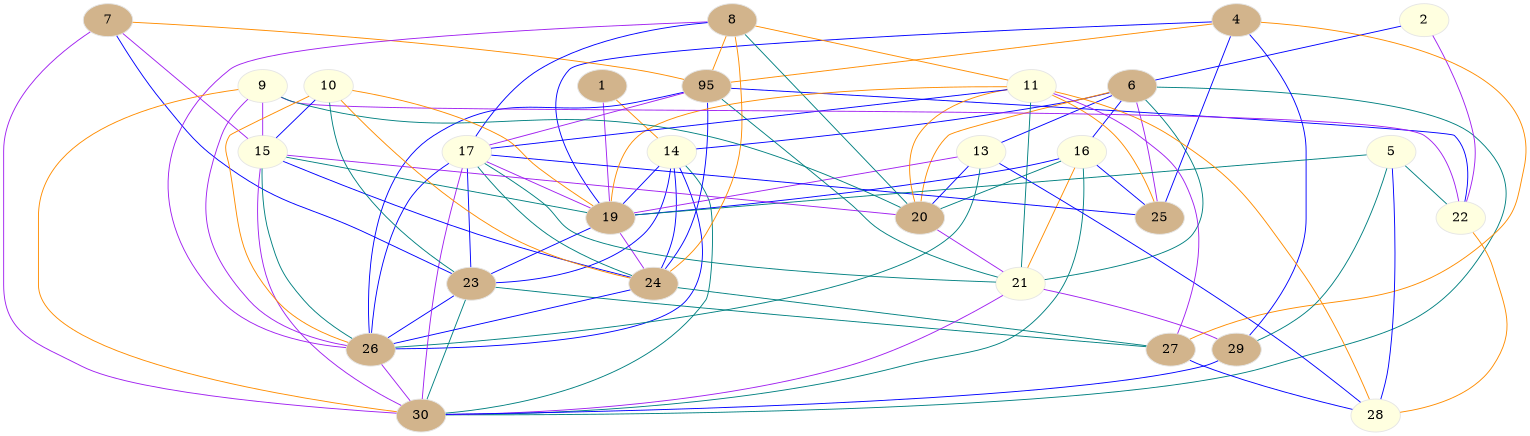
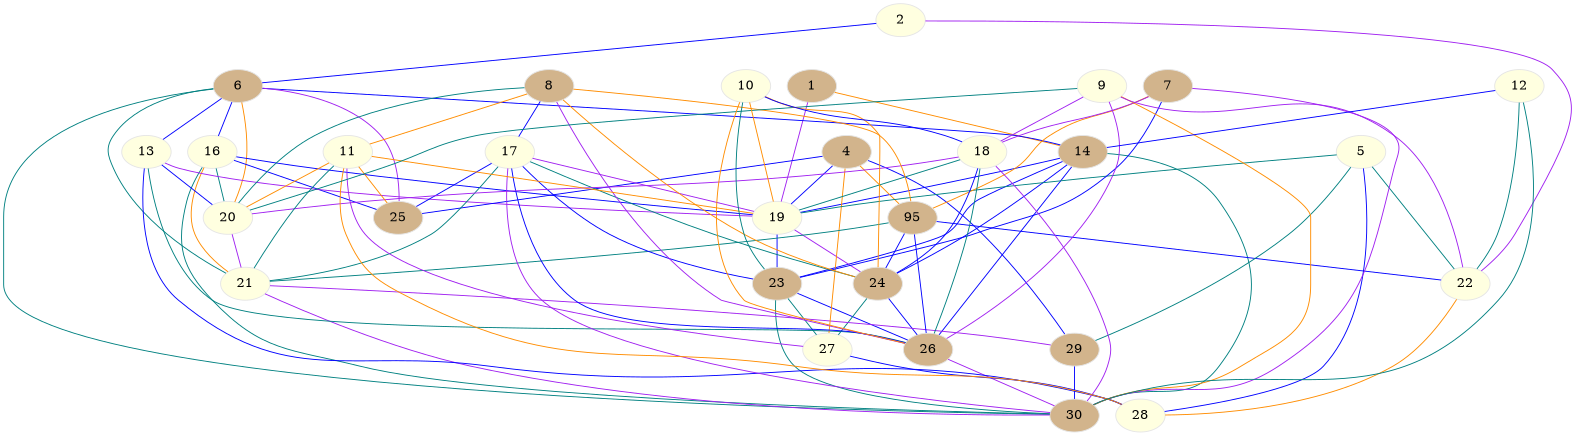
  graph {
    node [color=gray90 fillcolor=lightyellow style=filled]
    edge [color=blue weight=1.0]
    1 [fillcolor=tan]
-   14
-   19 [fillcolor=tan]
+   14 [fillcolor=tan]
+   19
    30 [fillcolor=tan]
    23 [fillcolor=tan]
    24 [fillcolor=tan]
    26 [fillcolor=tan]
    6 [fillcolor=tan]
    2
    22
    25 [fillcolor=tan]
    16
-   20 [fillcolor=tan]
+   20
    21
    13
    28
-   27 [fillcolor=tan]
+   27
    4 [fillcolor=tan]
    n19 [fillcolor=tan label=95]
    29 [fillcolor=tan]
    17
    5
    7 [fillcolor=tan]
-   18 [label=15]
+   18
    8 [fillcolor=tan]
    11
    9
    10
+   12
    1 -- 14 [color=darkorange]
    1 -- 19 [color=purple weight=2.0]
    14 -- 19
    14 -- 30 [color=teal]
    14 -- 23
    14 -- 24
    14 -- 26
    19 -- 23
    19 -- 24 [color=purple]
    23 -- 30 [color=teal]
    23 -- 26
    23 -- 27 [color=teal]
    24 -- 26
    24 -- 27 [color=teal weight=2.0]
    26 -- 30 [color=purple weight=2.0]
    6 -- 14 [weight=2.0]
    6 -- 30 [color=teal]
    6 -- 25 [color=purple]
    6 -- 16
    6 -- 20 [color=darkorange]
    6 -- 21 [color=teal weight=2.0]
    6 -- 13
    2 -- 6
    2 -- 22 [color=purple]
    22 -- 28 [color=darkorange]
    16 -- 19
    16 -- 30 [color=teal]
    16 -- 25
    16 -- 20 [color=teal]
    16 -- 21 [color=darkorange]
    20 -- 21 [color=purple]
    21 -- 30 [color=purple]
    21 -- 29 [color=purple]
    13 -- 19 [color=purple]
    13 -- 26 [color=teal]
    13 -- 20 [weight=2.0]
    13 -- 28
    27 -- 28
    4 -- 19
    4 -- 25
    4 -- 27 [color=darkorange]
    4 -- n19 [color=darkorange]
    4 -- 29
    n19 -- 24
    n19 -- 26
    n19 -- 22
    n19 -- 21 [color=teal]
-   n19 -- 17 [color=purple]
    29 -- 30 [weight=2.0]
    17 -- 19 [color=purple]
    17 -- 30 [color=purple]
    17 -- 23
    17 -- 24 [color=teal]
    17 -- 26
    17 -- 25 [weight=2.0]
    17 -- 21 [color=teal weight=2.0]
    5 -- 19 [color=teal weight=2.0]
    5 -- 22 [color=teal]
    5 -- 28
    5 -- 29 [color=teal]
    7 -- 30 [color=purple]
    7 -- 23 [weight=2.0]
    7 -- n19 [color=darkorange]
    7 -- 18 [color=purple]
    18 -- 19 [color=teal weight=3.0]
    18 -- 30 [color=purple weight=3.0]
    18 -- 24
    18 -- 26 [color=teal weight=2.0]
    18 -- 20 [color=purple]
    8 -- 24 [color=darkorange]
    8 -- 26 [color=purple]
    8 -- 20 [color=teal]
    8 -- n19 [color=darkorange]
    8 -- 17
    8 -- 11 [color=darkorange]
    11 -- 19 [color=darkorange]
    11 -- 25 [color=darkorange]
    11 -- 20 [color=darkorange]
    11 -- 21 [color=teal]
    11 -- 28 [color=darkorange]
    11 -- 27 [color=purple weight=2.0]
-   11 -- 17
    9 -- 30 [color=darkorange]
    9 -- 26 [color=purple]
    9 -- 22 [color=purple weight=2.0]
    9 -- 20 [color=teal]
    9 -- 18 [color=purple]
    10 -- 19 [color=darkorange]
    10 -- 23 [color=teal]
    10 -- 24 [color=darkorange]
    10 -- 26 [color=darkorange]
    10 -- 18
+   12 -- 14
+   12 -- 30 [color=teal]
+   12 -- 22 [color=teal]
  }
